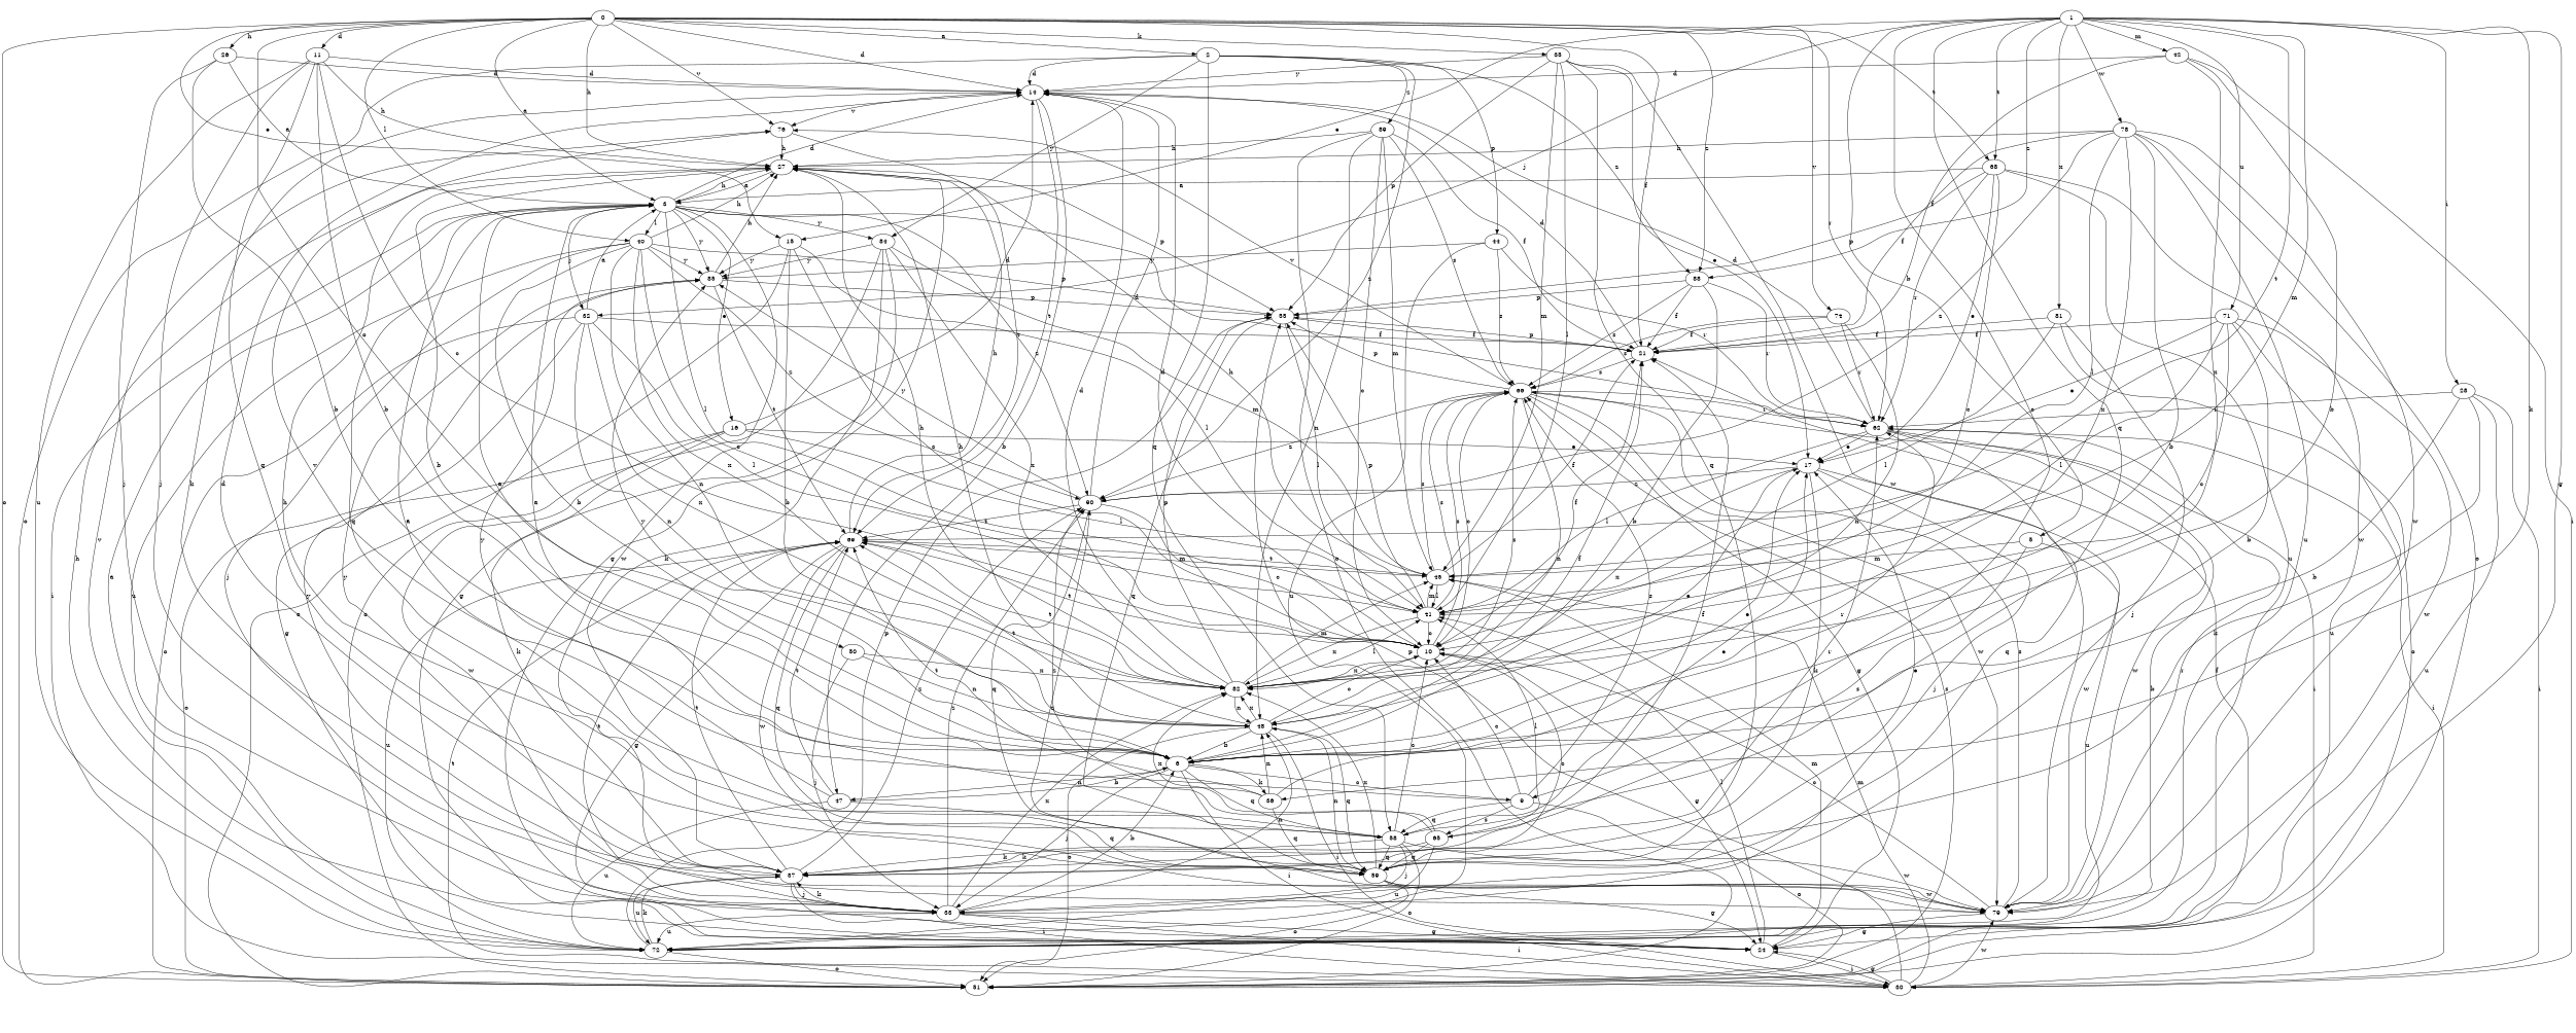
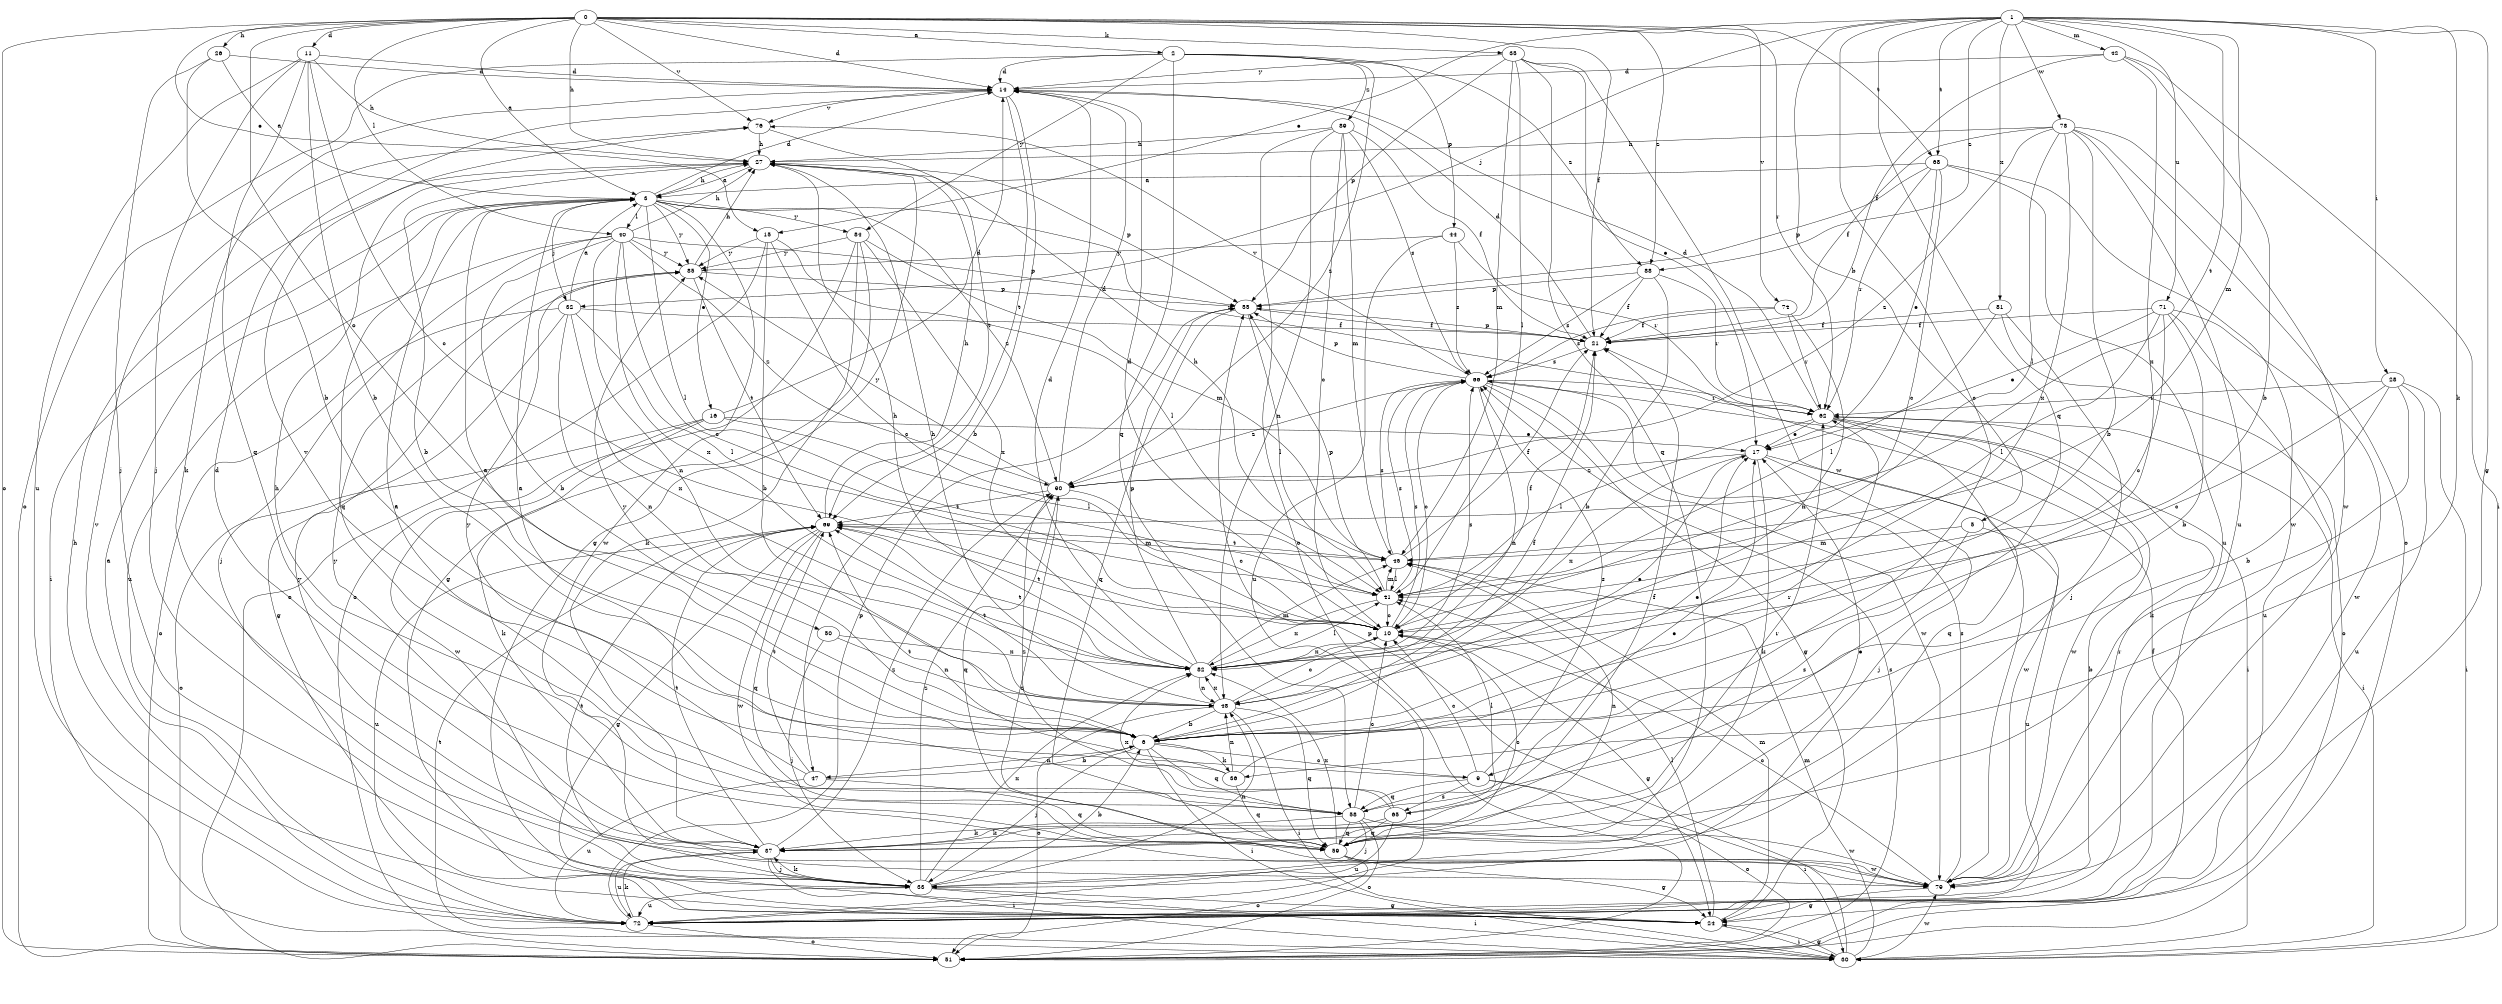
  strict digraph {
    0
    2
    3
    11
    14
    15
    21
    26
    27
    35
    40
    50
    51
    62
    68
    74
    76
    88
    58
    n20 [label=44]
    84
    89
    90
    32
    16
    30
    41
    79
    85
    72
    6
    33
    10
    59
    69
    47
    37
    66
    55
    24
    45
    17
    82
    48
    1
    5
    9
    28
    36
    42
    71
    78
    81
    65
    0 -> 2 [label=a]
    0 -> 3 [label=a]
    0 -> 11 [label=d]
    0 -> 14 [label=d]
    0 -> 15 [label=e]
    0 -> 21 [label=f]
    0 -> 26 [label=h]
    0 -> 27 [label=h]
    0 -> 35 [label=k]
    0 -> 40 [label=l]
    0 -> 50 [label=o]
    0 -> 51 [label=o]
    0 -> 62 [label=r]
    0 -> 68 [label=t]
    0 -> 74 [label=v]
    0 -> 76 [label=v]
    0 -> 88 [label=z]
    2 -> 14 [label=d]
    2 -> 51 [label=o]
    2 -> 88 [label=z]
    2 -> 58 [label=q]
    2 -> n20 [label=p]
    2 -> 84 [label=y]
    2 -> 89 [label=z]
    2 -> 90 [label=z]
    3 -> 14 [label=d]
    3 -> 27 [label=h]
    3 -> 40 [label=l]
    3 -> 62 [label=r]
    3 -> 58 [label=q]
    3 -> 84 [label=y]
    3 -> 90 [label=z]
    3 -> 32 [label=j]
    3 -> 16 [label=e]
    3 -> 30 [label=i]
    3 -> 41 [label=l]
    3 -> 79 [label=w]
    3 -> 85 [label=y]
    11 -> 14 [label=d]
    11 -> 27 [label=h]
    11 -> 72 [label=u]
    11 -> 6 [label=b]
    11 -> 33 [label=j]
    11 -> 10 [label=c]
    11 -> 59 [label=q]
    14 -> 76 [label=v]
    14 -> 69 [label=t]
    14 -> 47 [label=b]
    14 -> 37 [label=k]
    15 -> 51 [label=o]
    15 -> 41 [label=l]
    15 -> 85 [label=y]
    15 -> 6 [label=b]
    15 -> 10 [label=c]
    21 -> 14 [label=d]
    21 -> 66 [label=s]
    21 -> 55 [label=p]
    26 -> 3 [label=a]
    26 -> 14 [label=d]
    26 -> 6 [label=b]
    26 -> 33 [label=j]
    27 -> 3 [label=a]
    27 -> 6 [label=b]
    27 -> 55 [label=p]
    27 -> 24 [label=g]
    35 -> 14 [label=y]
    35 -> 41 [label=l]
    35 -> 79 [label=w]
    35 -> 59 [label=q]
    35 -> 55 [label=p]
    35 -> 45 [label=m]
    35 -> 17 [label=e]
    40 -> 27 [label=h]
    40 -> 90 [label=z]
    40 -> 85 [label=y]
    40 -> 72 [label=u]
    40 -> 6 [label=b]
    40 -> 33 [label=j]
    40 -> 10 [label=c]
    40 -> 55 [label=p]
    40 -> 82 [label=x]
    40 -> 48 [label=n]
    50 -> 33 [label=j]
    50 -> 82 [label=x]
    50 -> 48 [label=n]
    51 -> 21 [label=f]
    51 -> 66 [label=s]
    62 -> 14 [label=d]
    62 -> 30 [label=i]
    62 -> 41 [label=l]
    62 -> 79 [label=w]
    62 -> 72 [label=b]
    62 -> 59 [label=q]
    62 -> 17 [label=e]
    68 -> 3 [label=a]
    68 -> 62 [label=r]
    68 -> 79 [label=w]
    68 -> 72 [label=u]
    68 -> 10 [label=c]
    68 -> 55 [label=p]
    68 -> 17 [label=e]
    74 -> 21 [label=f]
    74 -> 62 [label=r]
    74 -> 66 [label=s]
    74 -> 48 [label=n]
    76 -> 27 [label=h]
    76 -> 69 [label=t]
    88 -> 21 [label=f]
    88 -> 62 [label=r]
    88 -> 6 [label=b]
    88 -> 66 [label=s]
    88 -> 55 [label=p]
    58 -> 3 [label=a]
    58 -> 27 [label=h]
    58 -> 51 [label=o]
    58 -> 79 [label=w]
    58 -> 33 [label=j]
    58 -> 10 [label=c]
    58 -> 59 [label=q]
    58 -> 37 [label=k]
    58 -> 17 [label=e]
    n20 -> 62 [label=r]
    n20 -> 85 [label=y]
    n20 -> 72 [label=u]
    n20 -> 66 [label=s]
    84 -> 51 [label=o]
    84 -> 85 [label=y]
    84 -> 37 [label=k]
    84 -> 24 [label=g]
    84 -> 45 [label=m]
    84 -> 82 [label=x]
    89 -> 21 [label=f]
    89 -> 27 [label=h]
    89 -> 51 [label=o]
    89 -> 10 [label=c]
    89 -> 66 [label=s]
    89 -> 45 [label=m]
    89 -> 48 [label=n]
    90 -> 14 [label=d]
    90 -> 85 [label=y]
    90 -> 10 [label=c]
    90 -> 59 [label=q]
    90 -> 69 [label=t]
    32 -> 3 [label=a]
    32 -> 21 [label=f]
    32 -> 51 [label=o]
    32 -> 41 [label=l]
    32 -> 24 [label=g]
    32 -> 82 [label=x]
    32 -> 48 [label=n]
    16 -> 14 [label=d]
    16 -> 51 [label=o]
    16 -> 41 [label=l]
    16 -> 79 [label=w]
    16 -> 37 [label=k]
    16 -> 17 [label=e]
    30 -> 79 [label=w]
    30 -> 69 [label=t]
    30 -> 55 [label=p]
    30 -> 24 [label=g]
    30 -> 45 [label=m]
    41 -> 10 [label=c]
    41 -> 66 [label=s]
    41 -> 55 [label=p]
    41 -> 45 [label=m]
    41 -> 82 [label=x]
    79 -> 62 [label=r]
    79 -> 90 [label=z]
    79 -> 10 [label=c]
    79 -> 66 [label=s]
    79 -> 24 [label=g]
    85 -> 27 [label=h]
    85 -> 69 [label=t]
    85 -> 55 [label=p]
    72 -> 3 [label=a]
    72 -> 27 [label=h]
    72 -> 51 [label=o]
    72 -> 37 [label=k]
    72 -> 55 [label=p]
    6 -> 3 [label=a]
    6 -> 21 [label=f]
    6 -> 58 [label=q]
    6 -> 30 [label=i]
    6 -> 85 [label=y]
    6 -> 33 [label=j]
    6 -> 47 [label=n]
    6 -> 17 [label=e]
    6 -> 9 [label=c]
    6 -> 36 [label=k]
    33 -> 90 [label=z]
    33 -> 30 [label=i]
    33 -> 85 [label=y]
    33 -> 72 [label=u]
    33 -> 6 [label=b]
    33 -> 69 [label=t]
    33 -> 37 [label=k]
    33 -> 24 [label=g]
    33 -> 82 [label=x]
    33 -> 48 [label=n]
    10 -> 14 [label=d]
    10 -> 21 [label=f]
    10 -> 69 [label=t]
    10 -> 66 [label=s]
    10 -> 24 [label=g]
    10 -> 82 [label=x]
    59 -> 51 [label=o]
    59 -> 79 [label=w]
    59 -> 10 [label=c]
    59 -> 24 [label=g]
    59 -> 17 [label=e]
    59 -> 82 [label=x]
-   59 -> 48 [label=n]
+   59 -> 45 [label=n]
    69 -> 27 [label=h]
    69 -> 79 [label=w]
    69 -> 72 [label=u]
    69 -> 59 [label=q]
    69 -> 24 [label=g]
    69 -> 45 [label=m]
    47 -> 85 [label=y]
    47 -> 72 [label=u]
    47 -> 6 [label=b]
    47 -> 59 [label=q]
    47 -> 69 [label=t]
    37 -> 14 [label=d]
    37 -> 21 [label=f]
    37 -> 62 [label=r]
    37 -> 90 [label=z]
    37 -> 30 [label=i]
    37 -> 85 [label=y]
    37 -> 72 [label=u]
    37 -> 33 [label=j]
    37 -> 69 [label=t]
    66 -> 62 [label=r]
    66 -> 76 [label=v]
    66 -> 90 [label=z]
    66 -> 30 [label=i]
    66 -> 79 [label=w]
    66 -> 10 [label=c]
    66 -> 55 [label=p]
    66 -> 24 [label=g]
    66 -> 48 [label=n]
    55 -> 21 [label=f]
    55 -> 41 [label=l]
    55 -> 59 [label=q]
    24 -> 76 [label=v]
    24 -> 30 [label=i]
    24 -> 41 [label=l]
    24 -> 45 [label=m]
    45 -> 21 [label=f]
    45 -> 27 [label=h]
    45 -> 41 [label=l]
    45 -> 69 [label=t]
    45 -> 66 [label=s]
    17 -> 90 [label=z]
    17 -> 79 [label=w]
    17 -> 33 [label=j]
    17 -> 37 [label=k]
    17 -> 82 [label=x]
    82 -> 14 [label=d]
    82 -> 27 [label=h]
    82 -> 41 [label=l]
    82 -> 69 [label=t]
    82 -> 66 [label=s]
    82 -> 55 [label=p]
    82 -> 45 [label=m]
    82 -> 48 [label=n]
    48 -> 27 [label=h]
    48 -> 51 [label=o]
    48 -> 30 [label=i]
    48 -> 6 [label=b]
    48 -> 10 [label=c]
    48 -> 59 [label=q]
    48 -> 69 [label=t]
    48 -> 17 [label=e]
    48 -> 82 [label=x]
    1 -> 15 [label=e]
    1 -> 68 [label=t]
    1 -> 88 [label=z]
    1 -> 58 [label=q]
    1 -> 32 [label=j]
    1 -> 69 [label=t]
    1 -> 24 [label=g]
    1 -> 45 [label=m]
    1 -> 5 [label=b]
    1 -> 9 [label=c]
    1 -> 28 [label=i]
    1 -> 36 [label=k]
    1 -> 42 [label=m]
    1 -> 71 [label=u]
    1 -> 78 [label=w]
    1 -> 81 [label=x]
    5 -> 72 [label=u]
    5 -> 45 [label=m]
    5 -> 65 [label=s]
    9 -> 51 [label=o]
    9 -> 76 [label=v]
    9 -> 58 [label=q]
+   9 -> 30 [label=i]
    9 -> 10 [label=c]
    9 -> 66 [label=s]
    9 -> 65 [label=s]
    28 -> 62 [label=r]
    28 -> 30 [label=i]
    28 -> 72 [label=u]
    28 -> 6 [label=b]
+   28 -> 10 [label=c]
    28 -> 37 [label=k]
    36 -> 3 [label=a]
    36 -> 62 [label=r]
    36 -> 59 [label=q]
    36 -> 69 [label=t]
    36 -> 48 [label=n]
    42 -> 14 [label=d]
    42 -> 21 [label=f]
    42 -> 30 [label=i]
    42 -> 6 [label=b]
    42 -> 82 [label=x]
    71 -> 21 [label=f]
    71 -> 41 [label=l]
    71 -> 79 [label=w]
    71 -> 72 [label=u]
    71 -> 6 [label=b]
    71 -> 10 [label=c]
    71 -> 17 [label=e]
    78 -> 21 [label=f]
    78 -> 27 [label=h]
    78 -> 51 [label=o]
    78 -> 90 [label=z]
    78 -> 41 [label=l]
    78 -> 79 [label=w]
    78 -> 72 [label=u]
    78 -> 6 [label=b]
    78 -> 82 [label=x]
    81 -> 21 [label=f]
    81 -> 51 [label=o]
    81 -> 41 [label=l]
    81 -> 33 [label=j]
    65 -> 90 [label=z]
    65 -> 41 [label=l]
    65 -> 72 [label=u]
    65 -> 59 [label=q]
    65 -> 37 [label=k]
    65 -> 82 [label=x]
  }
